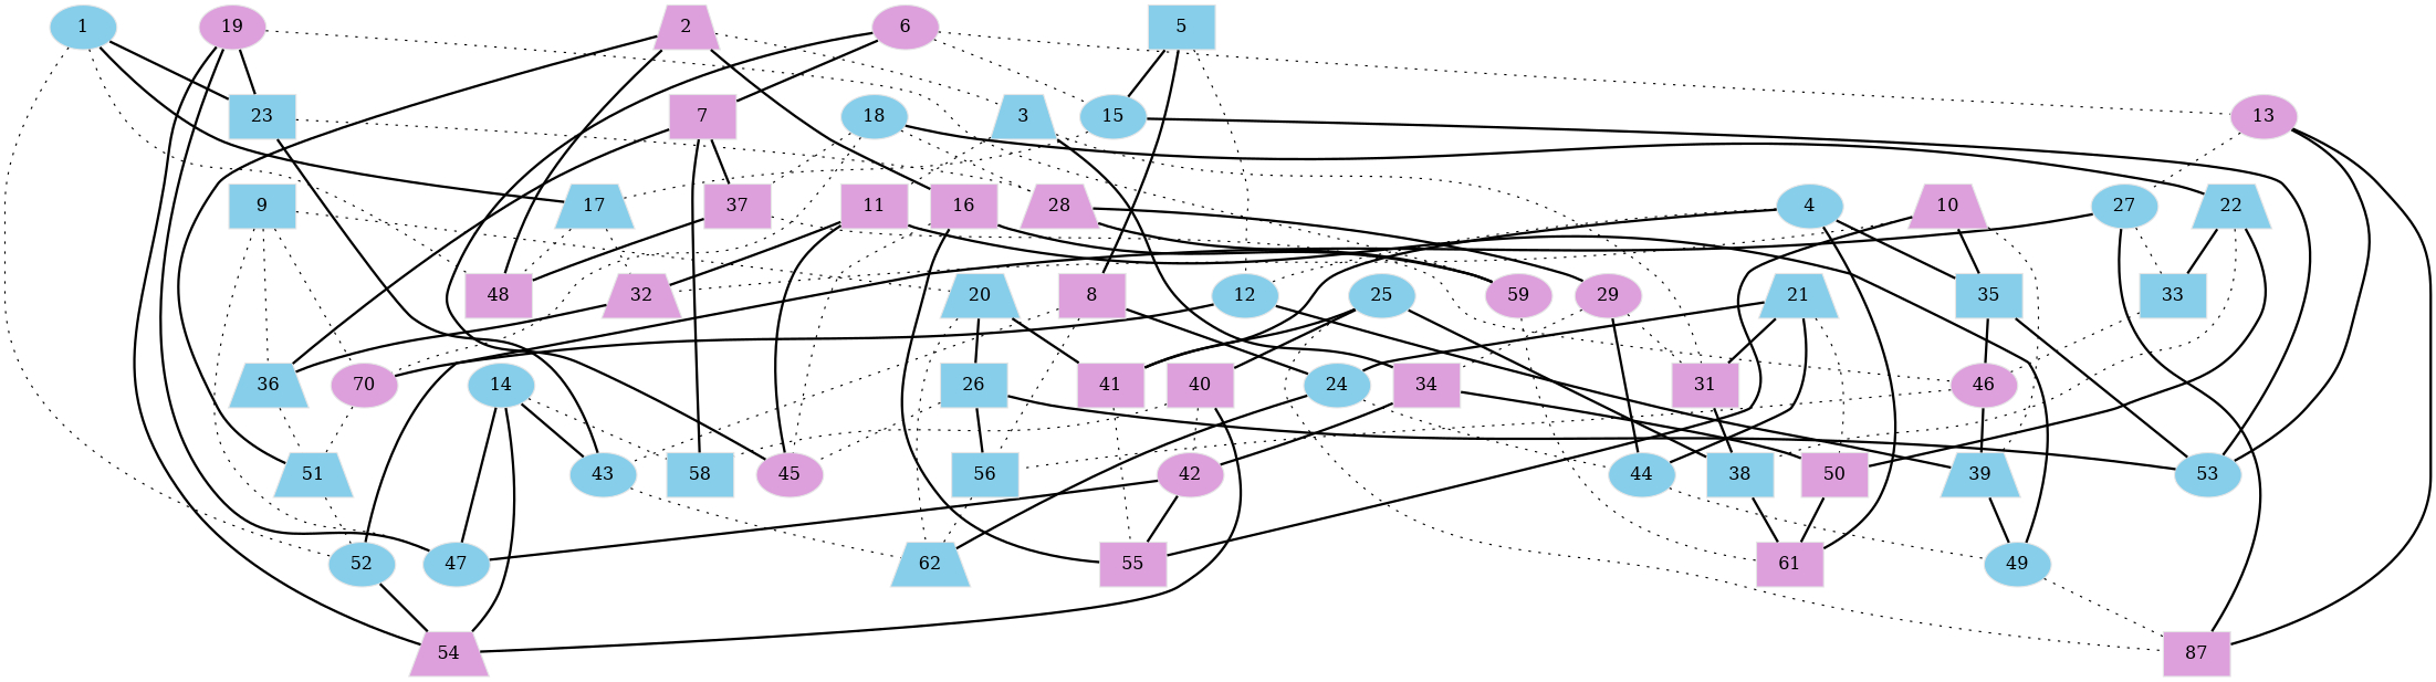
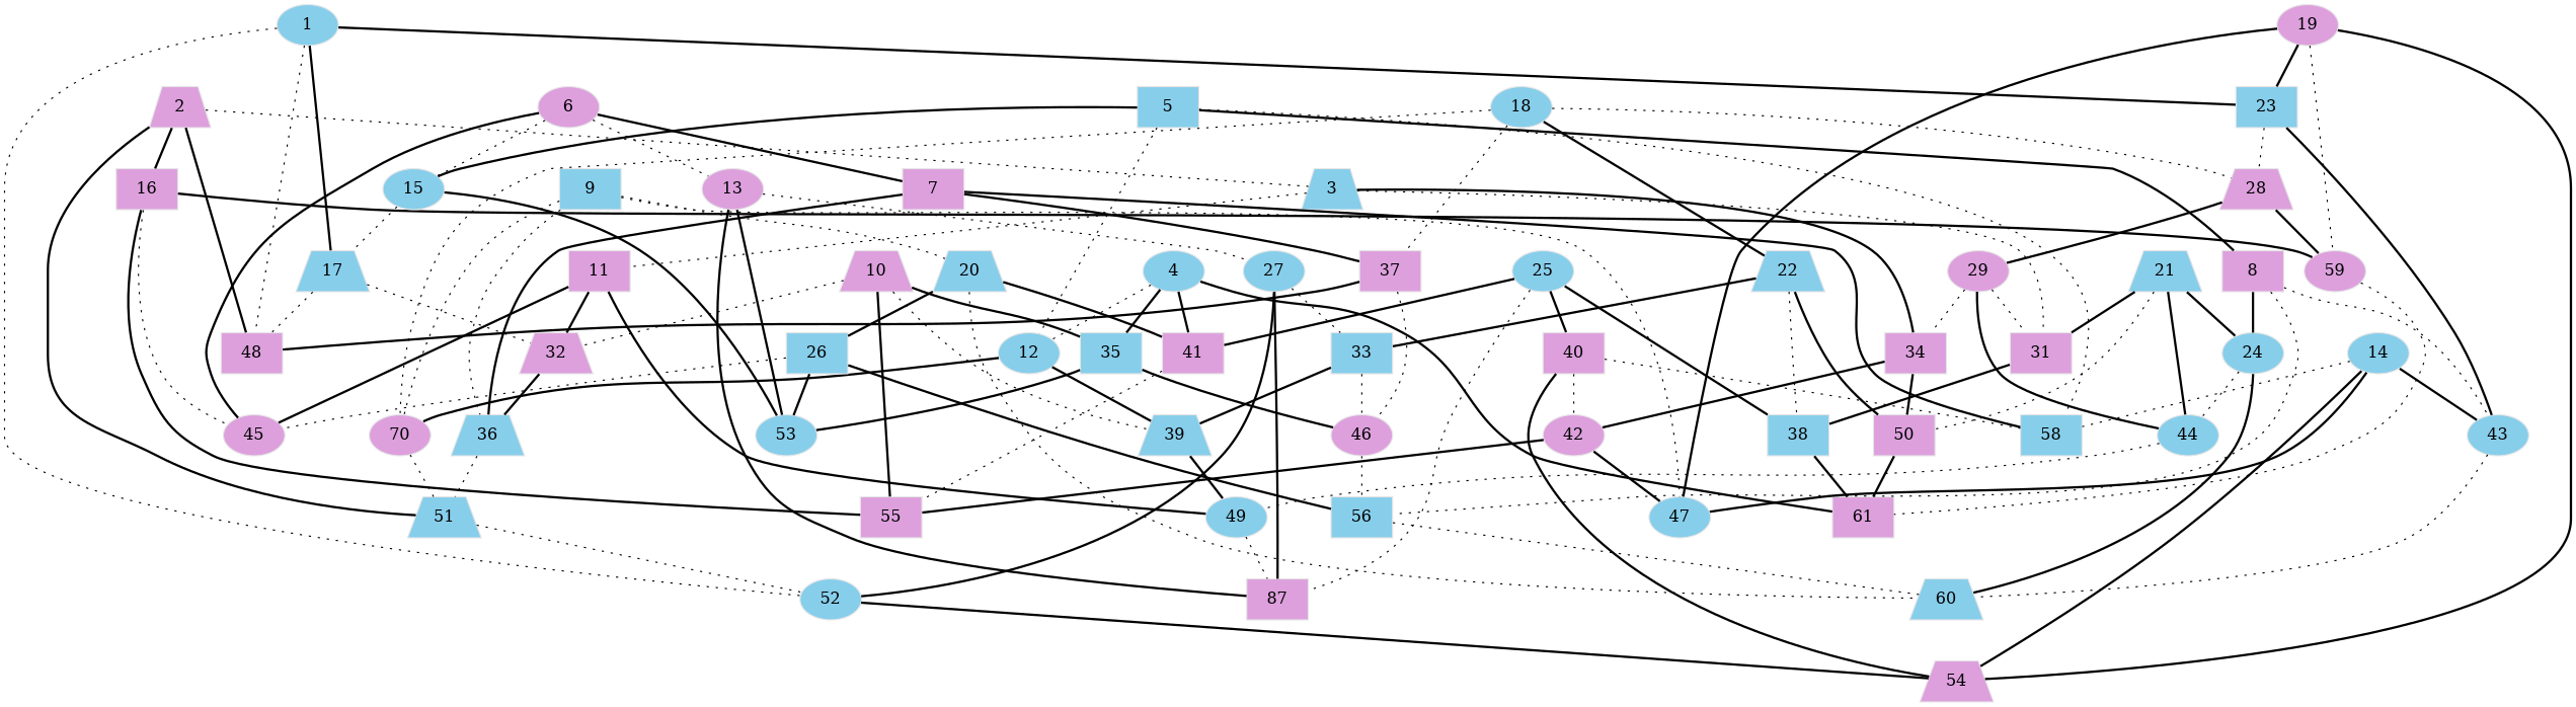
  graph {
    node [color=gray90 fillcolor=skyblue shape=ellipse style=filled]
    edge [style=bold]
    17 [shape=trapezium]
    1
    23 [shape=box]
    48 [fillcolor=plum shape=box]
    52
    32 [fillcolor=plum shape=trapezium]
    43
    28 [fillcolor=plum shape=trapezium]
    54 [fillcolor=plum shape=trapezium]
    2 [fillcolor=plum shape=trapezium]
    3 [shape=trapezium]
    16 [fillcolor=plum shape=box]
    51 [shape=trapezium]
    11 [fillcolor=plum shape=box]
    31 [fillcolor=plum shape=box]
    34 [fillcolor=plum shape=box]
    45 [fillcolor=plum]
    55 [fillcolor=plum shape=box]
    59 [fillcolor=plum]
    49
    38 [shape=box]
    50 [fillcolor=plum shape=box]
    42 [fillcolor=plum]
    4
    12
    35 [shape=box]
    41 [fillcolor=plum shape=box]
    61 [fillcolor=plum shape=box]
    n29 [fillcolor=plum label=70]
    39 [shape=trapezium]
    53
    46 [fillcolor=plum]
    5 [shape=box]
    8 [fillcolor=plum shape=box]
    15
    58 [shape=box]
    24
    56 [shape=box]
    6 [fillcolor=plum]
    7 [fillcolor=plum shape=box]
    13 [fillcolor=plum]
    36 [shape=trapezium]
    37 [fillcolor=plum shape=box]
    27
    n45 [fillcolor=plum label=87 shape=box]
-   60 [shape=trapezium label=62]
+   60 [shape=trapezium]
    44
    9 [shape=box]
    20 [shape=trapezium]
    47
    26 [shape=box]
    10 [fillcolor=plum shape=trapezium]
    33 [shape=box]
    14
    18
    22 [shape=trapezium]
    29 [fillcolor=plum]
    19 [fillcolor=plum]
    21 [shape=trapezium]
    25
    40 [fillcolor=plum shape=box]
    17 -- 48 [style=dotted]
    17 -- 32 [style=dotted]
    1 -- 17
    1 -- 23
    1 -- 48 [style=dotted]
    1 -- 52 [style=dotted]
    23 -- 43
    23 -- 28 [style=dotted]
    52 -- 54
    32 -- 36
    43 -- 60 [style=dotted]
    28 -- 59
    28 -- 29
    2 -- 48
    2 -- 3 [style=dotted]
    2 -- 16
    2 -- 51
    3 -- 11 [style=dotted]
    3 -- 31 [style=dotted]
    3 -- 34
    16 -- 45 [style=dotted]
    16 -- 55
    16 -- 59
    51 -- 52 [style=dotted]
    11 -- 32
    11 -- 45
    11 -- 49
    31 -- 38
    34 -- 50
    34 -- 42
    59 -- 61 [style=dotted]
    49 -- n45 [style=dotted]
    38 -- 61
    50 -- 61
    42 -- 55
    42 -- 47
    4 -- 12 [style=dotted]
    4 -- 35
    4 -- 41
    4 -- 61
    12 -- n29
    12 -- 39
    35 -- 53
    35 -- 46
    41 -- 55 [style=dotted]
    n29 -- 51 [style=dotted]
    39 -- 49
    46 -- 56 [style=dotted]
    5 -- 12 [style=dotted]
    5 -- 8
    5 -- 15
+   5 -- 58 [style=dotted]
    8 -- 43 [style=dotted]
    8 -- 24
    8 -- 56 [style=dotted]
    15 -- 17 [style=dotted]
    15 -- 53
    24 -- 60
    24 -- 44 [style=dotted]
    56 -- 60 [style=dotted]
    6 -- 45
    6 -- 15 [style=dotted]
    6 -- 7
    6 -- 13 [style=dotted]
    7 -- 58
    7 -- 36
    7 -- 37
    13 -- 53
    13 -- 27 [style=dotted]
    13 -- n45
    36 -- 51 [style=dotted]
    37 -- 48
    37 -- 46 [style=dotted]
    27 -- 52
    27 -- n45
    27 -- 33 [style=dotted]
    44 -- 49 [style=dotted]
    9 -- n29 [style=dotted]
    9 -- 36 [style=dotted]
    9 -- 20 [style=dotted]
    9 -- 47 [style=dotted]
    20 -- 41
    20 -- 60 [style=dotted]
    20 -- 26
    26 -- 45 [style=dotted]
    26 -- 53
    26 -- 56
    10 -- 32 [style=dotted]
    10 -- 55
    10 -- 35
    10 -- 39 [style=dotted]
-   46 -- 39
+   33 -- 39
    33 -- 46 [style=dotted]
    14 -- 43
    14 -- 54
    14 -- 58 [style=dotted]
    14 -- 47
    18 -- 28 [style=dotted]
    18 -- n29 [style=dotted]
    18 -- 37 [style=dotted]
    18 -- 22
    22 -- 38 [style=dotted]
    22 -- 50
    22 -- 33
    29 -- 31 [style=dotted]
    29 -- 34 [style=dotted]
    29 -- 44
    19 -- 23
    19 -- 54
    19 -- 59 [style=dotted]
    19 -- 47
    21 -- 31
    21 -- 50 [style=dotted]
    21 -- 24
    21 -- 44
    25 -- 38
    25 -- 41
    25 -- n45 [style=dotted]
    25 -- 40
    40 -- 54
    40 -- 42 [style=dotted]
    40 -- 58 [style=dotted]
  }
